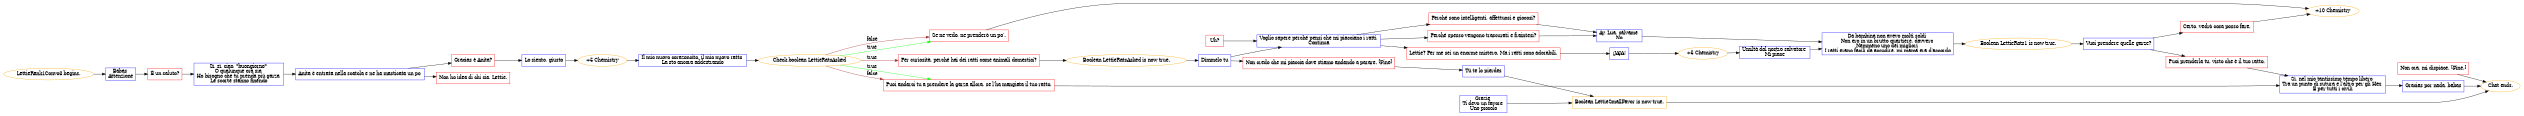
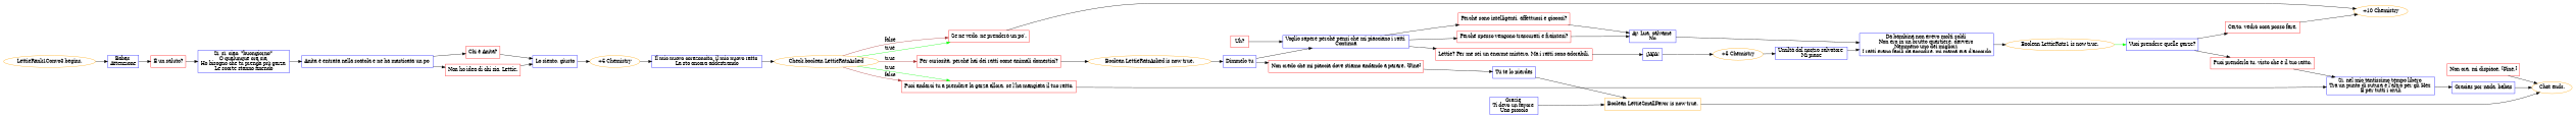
  digraph {
    rankdir=LR
    node [color=blue shape=box]
    "LettieRank1Convo3 begins." [color=orange shape=""]
    n2 [label="Babas \nAttenzione"]
    n3 [color=red label="È un saluto?"]
    n4 [label="Sì, sì, ciao, *buongiorno* \nO qualunque ora sia \nHo bisogno che tu prenda più garza \nLe scorte stanno finendo"]
    n5 [color=red label="Non ora, mi dispiace. [Fine.]"]
    "Chat ends." [color=orange shape=""]
    n7 [label="Anita è entrata nella scatola e ne ha masticata un po'"]
-   n8 [color=red label="Gracias è Anita?"]
+   n8 [color=red label="Chi è Anita?"]
    n9 [color=red label="Non ho idea di chi sia, Lettie."]
    n10 [label="Lo siento, giusto"]
    n11 [color=orange label="+5 Chemistry" shape=""]
    n12 [label="Il mio nuovo corazoncito, il mio nuovo ratto \nLa sto ancora addestrando"]
    n13 [color=orange label="Check boolean LettieRatsAsked" shape=""]
    n14 [color=red label="Se ne vedo, ne prenderò un po'."]
    n15 [color=red label="Puoi andarci tu a prendere la garza allora, se l'ha mangiata il tuo ratto."]
    n16 [color=red label="Per curiosità, perché hai dei ratti come animali domestici?"]
    n17 [color=orange label="+10 Chemistry" shape=""]
    n18 [label="Sì, nel mio tantissimo tempo libero \nTra un punto di sutura e l'altro per gli Hex \nE per tutti i civili"]
    n19 [color=orange label="Boolean LettieRatsAsked is now true." shape=""]
    n20 [label="Gracias por nada, babas"]
    n21 [label="Dimmelo tu"]
    n22 [label="Grazie \nTi devo un favore \nUno piccolo"]
    n23 [color=orange label="Boolean LettieSmallFavor is now true."]
    n24 [color=red label="Non credo che mi piaccia dove stiamo andando a parare. [Fine]"]
    n25 [label="Voglio sapere perché pensi che mi piacciano i ratti \nContinua"]
    n26 [color=red label="Uh?"]
    n27 [label="Tú te lo pierdes"]
    n28 [color=red label="Perché sono intelligenti, affettuosi e giocosi?"]
    n29 [color=red label="Perché spesso vengono trascurati e fraintesi?"]
    n30 [color=red label="Lettie? Per me sei un enorme mistero. Ma i ratti sono adorabili."]
    n31 [label="Ay, Lua, sálvame \nNo"]
    n32 [label="¡JAJA!"]
    n33 [label="Da bambina non avevo molti soldi \nNon ero in un brutto quartiere, davvero \nNemmeno uno dei migliori \nI ratti erano facili da accudire, mi mamá era d'accordo"]
    n34 [color=orange label="+5 Chemistry" shape=""]
    n35 [color=orange label="Boolean LettieRats1 is now true." shape=""]
    n36 [label="Umiltà dal nostro salvatore \nMi piace"]
    n37 [label="Vuoi prendere quelle garze?"]
    n38 [color=red label="Certo, vedrò cosa posso fare."]
    n39 [color=red label="Puoi prenderla tu, visto che è il tuo ratto."]
    "LettieRank1Convo3 begins." -> n2
    n2 -> n3
    n3 -> n4
    n4 -> n7
    n5 -> "Chat ends."
    n7 -> n8
    n7 -> n9
    n8 -> n10
+   n9 -> n10
    n10 -> n11
    n11 -> n12
    n12 -> n13
    n13 -> n14 [color=green label=true]
    n13 -> n14 [color=brown label=false]
    n13 -> n15 [color=green label=true]
    n13 -> n15 [color=brown label=false]
    n13 -> n16 [color=brown label=true]
    n14 -> n17
    n15 -> n18
    n16 -> n19
    n18 -> n20
    n19 -> n21
    n20 -> "Chat ends."
    n21 -> n24
    n21 -> n25
    n22 -> n23
    n23 -> "Chat ends."
    n24 -> n27
    n25 -> n28
    n25 -> n29
    n25 -> n30
    n26 -> n25
    n27 -> n23
    n28 -> n31
    n29 -> n31
    n30 -> n32
    n31 -> n33
    n32 -> n34
    n33 -> n35
    n34 -> n36
-   n35 -> n37
+   n35 -> n37 [color=green]
    n36 -> n33
    n37 -> n38
    n37 -> n39
    n38 -> n17
    n39 -> n18
  }
